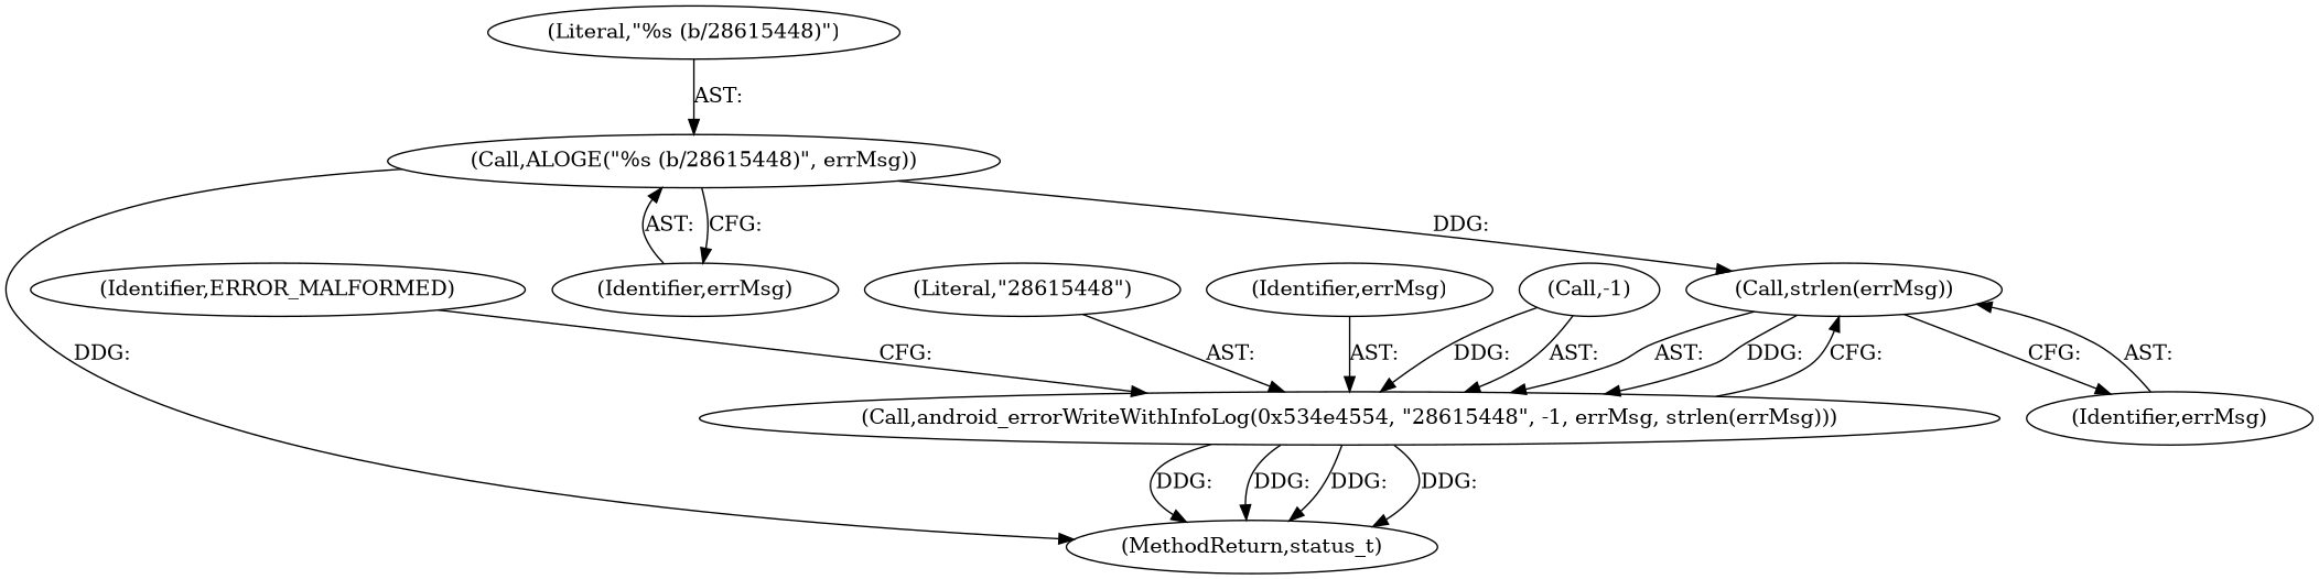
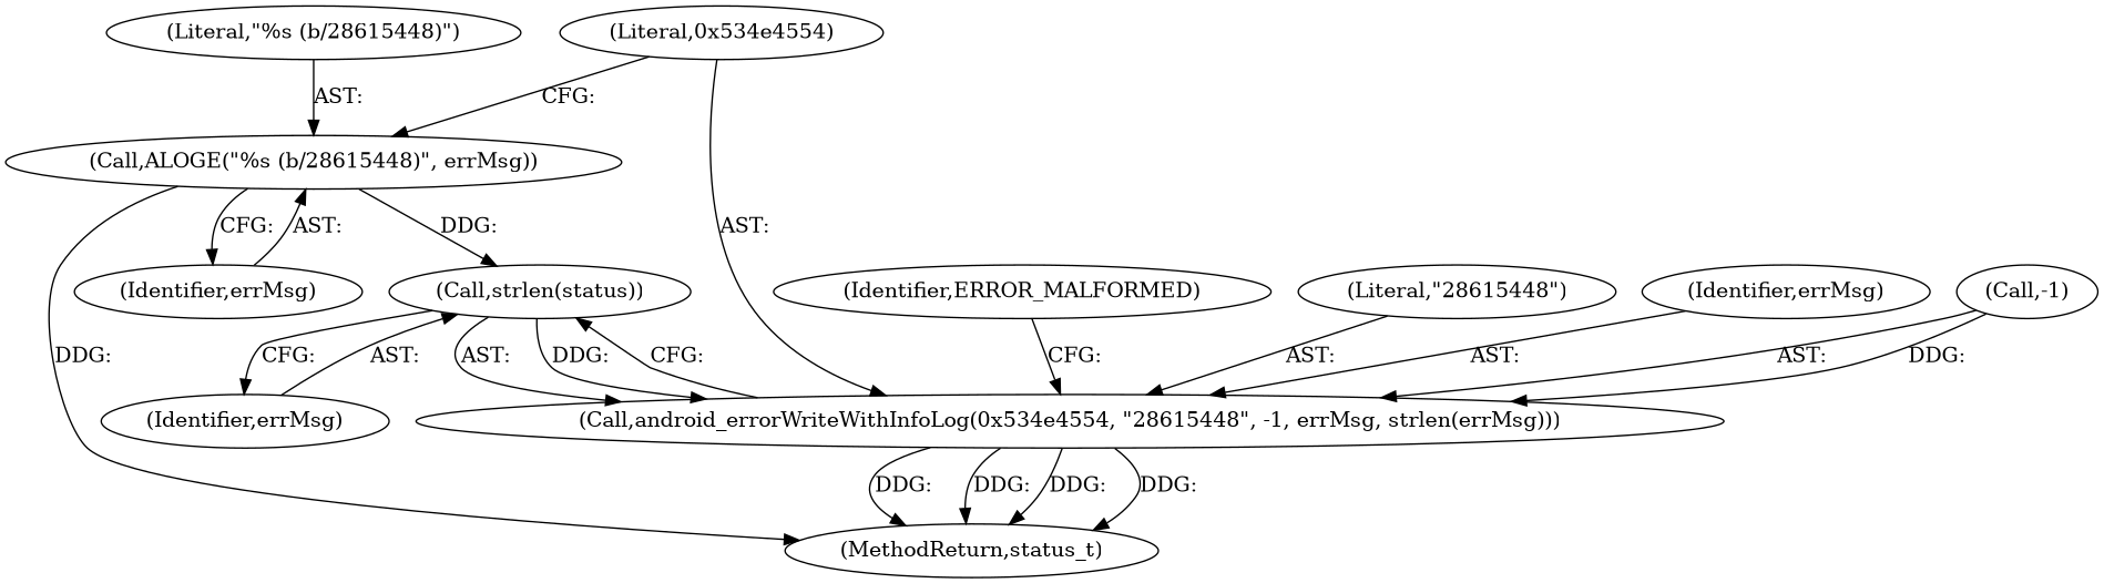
  digraph {
-   n1 [label="(Call,strlen(errMsg))"]
+   n1 [label="(Call,strlen(status))"]
    n2 [label="(Call,android_errorWriteWithInfoLog(0x534e4554, \"28615448\", -1, errMsg, strlen(errMsg)))"]
    n3 [label="(Identifier,errMsg)"]
    n4 [label="(MethodReturn,status_t)"]
    n5 [label="(Call,ALOGE(\"%s (b/28615448)\", errMsg))"]
    n6 [label="(Identifier,errMsg)"]
    n7 [label="(Literal,\"%s (b/28615448)\")"]
    n8 [label="(Identifier,ERROR_MALFORMED)"]
    n9 [label="(Literal,\"28615448\")"]
    n10 [label="(Identifier,errMsg)"]
+   n11 [label="(Literal,0x534e4554)"]
    n12 [label="(Call,-1)"]
    n1 -> n2 [label="AST: "]
    n1 -> n2 [label="DDG: "]
    n1 -> n3 [label="CFG: "]
    n2 -> n1 [label="CFG: "]
    n2 -> n4 [label="DDG: "]
    n2 -> n4 [label="DDG: "]
    n2 -> n4 [label="DDG: "]
    n2 -> n4 [label="DDG: "]
    n3 -> n1 [label="AST: "]
    n5 -> n1 [label="DDG: "]
    n5 -> n4 [label="DDG: "]
    n5 -> n6 [label="CFG: "]
    n6 -> n5 [label="AST: "]
    n7 -> n5 [label="AST: "]
    n8 -> n2 [label="CFG: "]
    n9 -> n2 [label="AST: "]
    n10 -> n2 [label="AST: "]
+   n11 -> n2 [label="AST: "]
+   n11 -> n5 [label="CFG: "]
    n12 -> n2 [label="AST: "]
    n12 -> n2 [label="DDG: "]
  }
